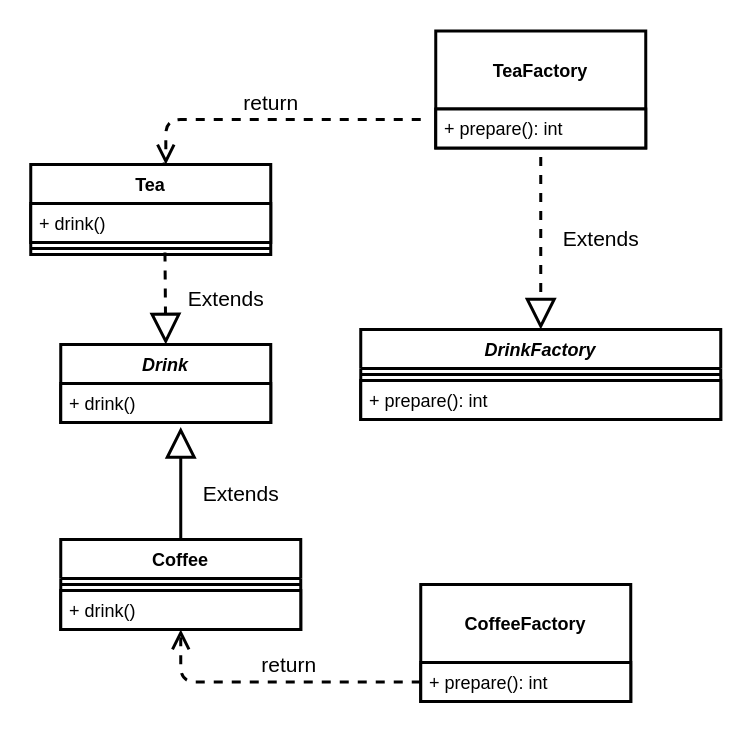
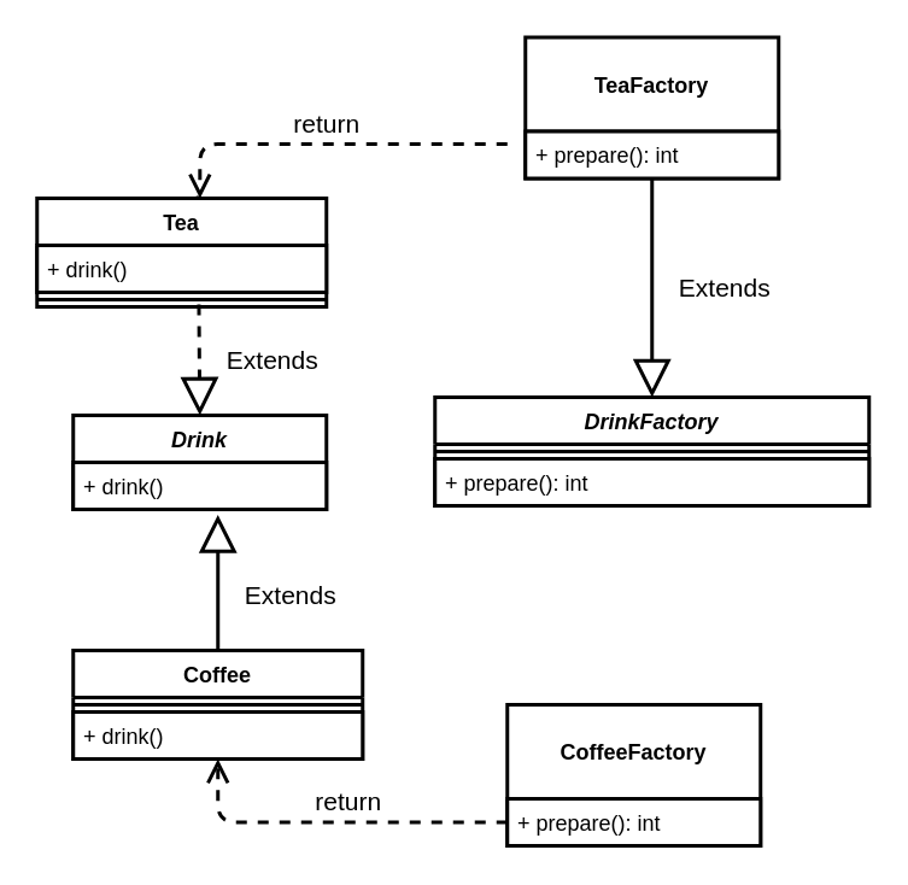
  <mxCell id="0" />
  <mxCell id="1" parent="0" />
  <mxCell id="2" value="DrinkFactory" style="swimlane;fontStyle=3;align=center;verticalAlign=top;childLayout=stackLayout;horizontal=1;startSize=26;horizontalStack=0;resizeParent=1;resizeParentMax=0;resizeLast=0;collapsible=1;marginBottom=0;strokeColor=#000000;strokeWidth=2;fillColor=#FFFFFF;fontColor=#000000;" parent="1" vertex="1"><mxGeometry x="240" y="219" width="240" height="60" as="geometry" /></mxCell>
  <mxCell id="3" value="" style="line;strokeWidth=2;align=left;verticalAlign=middle;spacingTop=-1;spacingLeft=3;spacingRight=3;rotatable=0;labelPosition=right;points=[];portConstraint=eastwest;fillColor=#FFFFFF;fontColor=#000000;strokeColor=#000000;" parent="2" vertex="1"><mxGeometry y="26" width="240" height="8" as="geometry" /></mxCell>
  <mxCell id="4" value="+ prepare(): int" style="text;align=left;verticalAlign=top;spacingLeft=4;spacingRight=4;overflow=hidden;rotatable=0;points=[[0,0.5],[1,0.5]];portConstraint=eastwest;fillColor=#FFFFFF;strokeColor=#000000;strokeWidth=2;fontColor=#000000;" parent="2" vertex="1"><mxGeometry y="34" width="240" height="26" as="geometry" /></mxCell>
  <mxCell id="5" value="return" style="html=1;verticalAlign=bottom;endArrow=open;dashed=1;endSize=9;targetPerimeterSpacing=2;strokeWidth=2;strokeColor=#000000;fontColor=#000000;labelBackgroundColor=none;fontSize=14;exitX=0;exitY=0.5;exitDx=0;exitDy=0;entryX=0.5;entryY=1;entryDx=0;entryDy=0;" parent="1" source="19" target="15" edge="1"><mxGeometry x="-0.096" relative="1" as="geometry"><mxPoint x="180" y="589" as="sourcePoint" /><mxPoint x="100" y="599" as="targetPoint" /><Array as="points"><mxPoint x="120" y="454" /></Array><mxPoint as="offset" /></mxGeometry></mxCell>
- <mxCell id="6" value="Extends" style="endArrow=block;endSize=16;endFill=0;html=1;labelBackgroundColor=none;strokeColor=#000000;strokeWidth=2;fontColor=#000000;exitX=0.5;exitY=0;exitDx=0;exitDy=0;fontSize=14;entryX=0.5;entryY=0;entryDx=0;entryDy=0;dashed=1;" parent="1" source="20" target="2" edge="1"><mxGeometry x="0.397" y="40" width="160" relative="1" as="geometry"><mxPoint x="240" y="423.022" as="sourcePoint" /><mxPoint x="330" y="169" as="targetPoint" /><mxPoint as="offset" /></mxGeometry></mxCell>
+ <mxCell id="6" value="Extends" style="endArrow=block;endSize=16;endFill=0;html=1;labelBackgroundColor=none;strokeColor=#000000;strokeWidth=2;fontColor=#000000;exitX=0.5;exitY=0;exitDx=0;exitDy=0;fontSize=14;entryX=0.5;entryY=0;entryDx=0;entryDy=0;" parent="1" source="20" target="2" edge="1"><mxGeometry x="0.397" y="40" width="160" relative="1" as="geometry"><mxPoint x="240" y="423.022" as="sourcePoint" /><mxPoint x="330" y="169" as="targetPoint" /><mxPoint as="offset" /></mxGeometry></mxCell>
  <mxCell id="7" value="return" style="html=1;verticalAlign=bottom;endArrow=open;dashed=1;endSize=9;targetPerimeterSpacing=2;strokeWidth=2;strokeColor=#000000;fontColor=#000000;labelBackgroundColor=none;fontSize=14;entryX=0.563;entryY=0;entryDx=0;entryDy=0;entryPerimeter=0;" parent="1" target="12" edge="1"><mxGeometry relative="1" as="geometry"><mxPoint x="280" y="79" as="sourcePoint" /><mxPoint x="60" as="targetPoint" y="-1" /><Array as="points"><mxPoint x="110" y="79" /></Array></mxGeometry></mxCell>
  <mxCell id="8" value="Extends" style="endArrow=block;endSize=16;endFill=0;html=1;labelBackgroundColor=none;strokeColor=#000000;strokeWidth=2;fontColor=#000000;entryX=0.5;entryY=0;entryDx=0;entryDy=0;exitX=0.556;exitY=-0.023;exitDx=0;exitDy=0;exitPerimeter=0;fontSize=14;dashed=1;" parent="1" source="12" target="10" edge="1"><mxGeometry x="0.511" y="40" width="160" relative="1" as="geometry"><mxPoint x="780" y="644" as="sourcePoint" /><mxPoint x="940" y="644" as="targetPoint" /><mxPoint as="offset" /></mxGeometry></mxCell>
  <mxCell id="9" value="Extends" style="endArrow=block;endSize=16;endFill=0;html=1;labelBackgroundColor=none;strokeColor=#000000;strokeWidth=2;fontColor=#000000;exitX=0.5;exitY=0;exitDx=0;exitDy=0;fontSize=14;" parent="1" source="15" edge="1"><mxGeometry x="-0.2" y="-40" width="160" relative="1" as="geometry"><mxPoint x="1008.96" y="702.022" as="sourcePoint" /><mxPoint x="120" y="284" as="targetPoint" /><mxPoint as="offset" /></mxGeometry></mxCell>
  <mxCell id="10" value="Drink" style="swimlane;fontStyle=3;childLayout=stackLayout;horizontal=1;startSize=26;horizontalStack=0;resizeParent=1;resizeParentMax=0;resizeLast=0;collapsible=1;marginBottom=0;strokeColor=#000000;strokeWidth=2;fontColor=#000000;fillColor=#FFFFFF;" parent="1" vertex="1"><mxGeometry x="40" y="229" width="140" height="52" as="geometry" /></mxCell>
  <mxCell id="11" value="+ drink() " style="text;align=left;verticalAlign=top;spacingLeft=4;spacingRight=4;overflow=hidden;rotatable=0;points=[[0,0.5],[1,0.5]];portConstraint=eastwest;fontColor=#000000;fillColor=#FFFFFF;strokeColor=#000000;strokeWidth=2;" parent="10" vertex="1"><mxGeometry y="26" width="140" height="26" as="geometry" /></mxCell>
  <mxCell id="12" value="Tea" style="swimlane;fontStyle=1;align=center;verticalAlign=top;childLayout=stackLayout;horizontal=1;startSize=26;horizontalStack=0;resizeParent=1;resizeParentMax=0;resizeLast=0;collapsible=1;marginBottom=0;fillColor=#FFFFFF;fontColor=#000000;strokeColor=#000000;strokeWidth=2;" parent="1" vertex="1"><mxGeometry x="20" y="109" width="160" height="60" as="geometry"><mxRectangle x="10" y="110" width="60" height="30" as="alternateBounds" /></mxGeometry></mxCell>
  <mxCell id="13" value="+ drink()" style="text;align=left;verticalAlign=top;spacingLeft=4;spacingRight=4;overflow=hidden;rotatable=0;points=[[0,0.5],[1,0.5]];portConstraint=eastwest;fontColor=#000000;fillColor=#FFFFFF;strokeColor=#000000;strokeWidth=2;" parent="12" vertex="1"><mxGeometry y="26" width="160" height="26" as="geometry" /></mxCell>
  <mxCell id="14" value="" style="line;strokeWidth=2;align=left;verticalAlign=middle;spacingTop=-1;spacingLeft=3;spacingRight=3;rotatable=0;labelPosition=right;points=[];portConstraint=eastwest;fillColor=#FFFFFF;fontColor=#000000;strokeColor=#000000;" parent="12" vertex="1"><mxGeometry y="52" width="160" height="8" as="geometry" /></mxCell>
  <mxCell id="15" value="Coffee" style="swimlane;fontStyle=1;align=center;verticalAlign=top;childLayout=stackLayout;horizontal=1;startSize=26;horizontalStack=0;resizeParent=1;resizeParentMax=0;resizeLast=0;collapsible=1;marginBottom=0;fillColor=#FFFFFF;fontColor=#000000;strokeColor=#000000;strokeWidth=2;" parent="1" vertex="1"><mxGeometry x="40" y="359" width="160" height="60" as="geometry" /></mxCell>
  <mxCell id="16" value="" style="line;strokeWidth=2;align=left;verticalAlign=middle;spacingTop=-1;spacingLeft=3;spacingRight=3;rotatable=0;labelPosition=right;points=[];portConstraint=eastwest;fillColor=#FFFFFF;fontColor=#000000;strokeColor=#000000;" parent="15" vertex="1"><mxGeometry y="26" width="160" height="8" as="geometry" /></mxCell>
  <mxCell id="17" value="+ drink()" style="text;align=left;verticalAlign=top;spacingLeft=4;spacingRight=4;overflow=hidden;rotatable=0;points=[[0,0.5],[1,0.5]];portConstraint=eastwest;fillColor=#FFFFFF;fontColor=#000000;strokeColor=#000000;strokeWidth=2;" parent="15" vertex="1"><mxGeometry y="34" width="160" height="26" as="geometry" /></mxCell>
  <mxCell id="18" value="CoffeeFactory" style="swimlane;fontStyle=1;childLayout=stackLayout;horizontal=1;startSize=52;horizontalStack=0;resizeParent=1;resizeParentMax=0;resizeLast=0;collapsible=1;marginBottom=0;strokeColor=#000000;strokeWidth=2;fontColor=#000000;fillColor=#FFFFFF;" parent="1" vertex="1"><mxGeometry x="280" y="389" width="140" height="78" as="geometry" /></mxCell>
  <mxCell id="19" value="+ prepare(): int " style="text;align=left;verticalAlign=top;spacingLeft=4;spacingRight=4;overflow=hidden;rotatable=0;points=[[0,0.5],[1,0.5]];portConstraint=eastwest;fillColor=#FFFFFF;strokeColor=#000000;strokeWidth=2;fontColor=#000000;" parent="18" vertex="1"><mxGeometry y="52" width="140" height="26" as="geometry" /></mxCell>
  <mxCell id="20" value="TeaFactory" style="swimlane;fontStyle=1;childLayout=stackLayout;horizontal=1;startSize=52;horizontalStack=0;resizeParent=1;resizeParentMax=0;resizeLast=0;collapsible=1;marginBottom=0;strokeColor=#000000;strokeWidth=2;fontColor=#000000;fillColor=#FFFFFF;" parent="1" vertex="1"><mxGeometry x="290" y="20" width="140" height="78" as="geometry" /></mxCell>
  <mxCell id="21" value="+ prepare(): int " style="text;align=left;verticalAlign=top;spacingLeft=4;spacingRight=4;overflow=hidden;rotatable=0;points=[[0,0.5],[1,0.5]];portConstraint=eastwest;fillColor=#FFFFFF;fontColor=#000000;strokeColor=#000000;strokeWidth=2;" parent="20" vertex="1"><mxGeometry y="52" width="140" height="26" as="geometry" /></mxCell>
